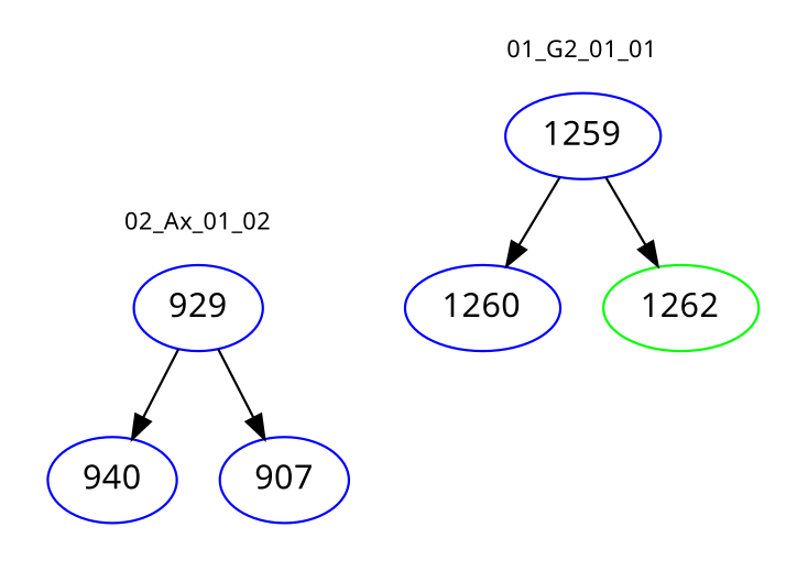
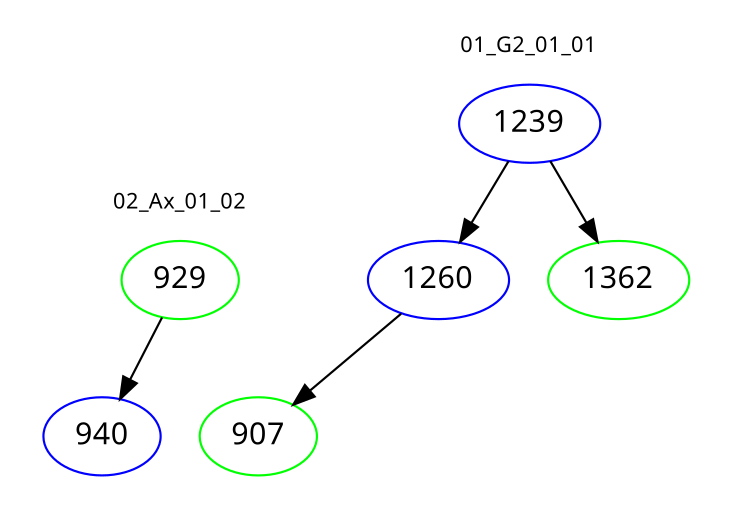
  digraph {
    fontname="Noto Sans"
    node [color=blue fontname="Noto Sans"]
    edge [color=black fontname="Noto Sans"]
-   n1 [label=929]
-   n2 [label=907]
+   n1 [color=green label=929]
+   n2 [color=green label=907]
    n3 [label=940]
-   n4 [label=1259]
+   n4 [label=1239]
    n5 [label=1260]
-   n6 [color=green label=1262]
+   n6 [color=green label=1362]
    subgraph cluster_1 {
      color=white
      fontsize=10
      label="02_Ax_01_02"
      n1
      n2
      n3
    }
    subgraph cluster_2 {
      color=white
      fontsize=10
      label="01_G2_01_01"
      n4
      n5
      n6
    }
-   n1 -> n2
+   n5 -> n2
    n1 -> n3
    n4 -> n5
    n4 -> n6
  }
